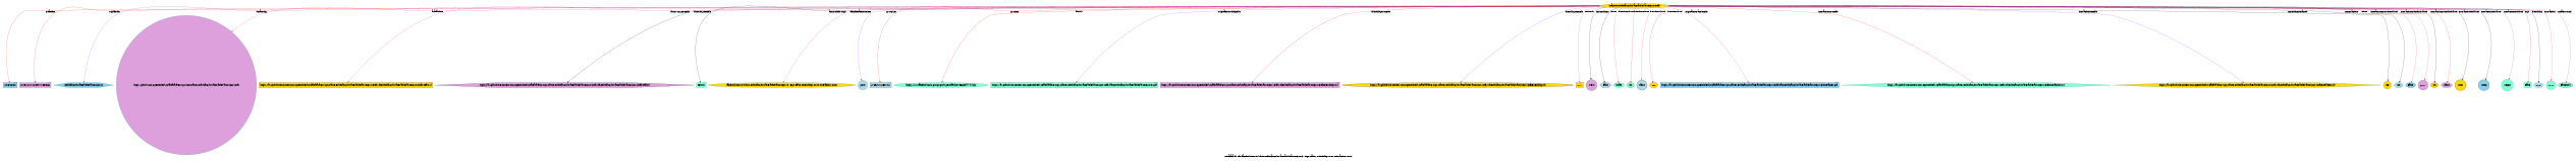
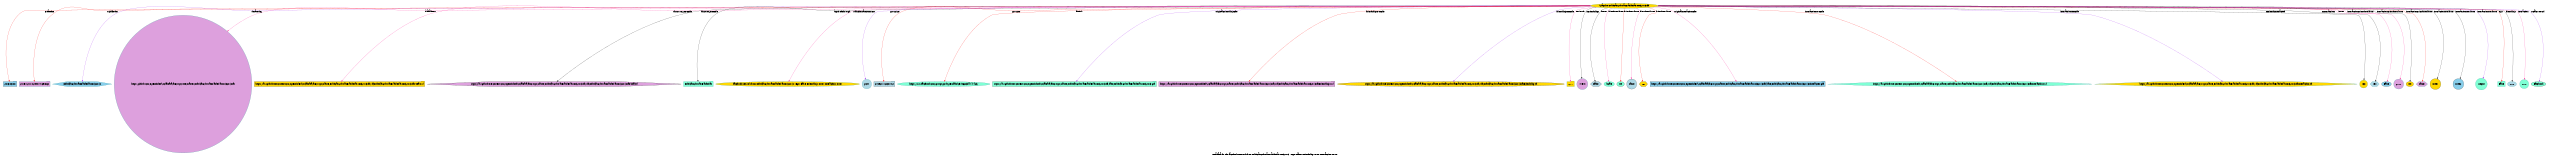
  digraph {
    label="Metadata for the facebook network from PoliticasCulturasBrasileiras08032013 . Ego: False. Friendship: True. Interaction: True."
    node [color=teal fillcolor=gold shape=folder style=filled]
    edge [color=red]
    n1 [color=black fillcolor=skyblue label="2013-03-08"]
    "Snapshot PoliticasCulturasBrasileiras08032013_fb" [shape=ellipse]
    n3 [fillcolor=plum label="2015-12-10 02:59:44.691863"]
    n4 [fillcolor=skyblue label=PoliticasCulturasBrasileiras08032013 shape=hexagon]
    n5 [fillcolor=plum label="https://github.com/OpenLinkedSocialData/fbGroups/tree/master/PoliticasCulturasBrasileiras08032013_fb" shape=circle]
    n6 [color=black label="https://raw.githubusercontent.com/OpenLinkedSocialData/fbGroups/master/PoliticasCulturasBrasileiras08032013_fb/rdf/PoliticasCulturasBrasileiras08032013_fbMeta.owl"]
    n7 [color=black fillcolor=plum label="https://raw.githubusercontent.com/OpenLinkedSocialData/fbGroups/master/PoliticasCulturasBrasileiras08032013_fb/rdf/PoliticasCulturasBrasileiras08032013_fbMeta.ttl" shape=hexagon]
-   n8 [fillcolor=aquamarine label=Netvizz]
+   n8 [fillcolor=aquamarine label=PoliticasCulturasBrasileiras]
    n9 [label="facebook network from PoliticasCulturasBrasileiras08032013 . Ego: False. Friendship: True. Interaction: True." shape=ellipse]
    n10 [fillcolor=lightblue label=pcult shape=circle]
    n11 [color=black fillcolor=lightblue label=273920112651402]
    n12 [fillcolor=aquamarine label="https://www.facebook.com/groups/pcult/permalink/519626544747423/" shape=ellipse]
    n13 [color=black fillcolor=aquamarine label="https://raw.githubusercontent.com/OpenLinkedSocialData/fbGroups/master/PoliticasCulturasBrasileiras08032013_fb/base/PoliticasCulturasBrasileiras08032013.gdf"]
    n14 [color=black fillcolor=plum label="https://raw.githubusercontent.com/OpenLinkedSocialData/fbGroups/master/PoliticasCulturasBrasileiras08032013_fb/rdf/PoliticasCulturasBrasileiras08032013_fbFriendship.owl"]
    n15 [color=black label="https://raw.githubusercontent.com/OpenLinkedSocialData/fbGroups/master/PoliticasCulturasBrasileiras08032013_fb/rdf/PoliticasCulturasBrasileiras08032013_fbFriendship.ttl" shape=ellipse]
    n16 [label=1277]
    n17 [fillcolor=plum label=41540 shape=circle]
    n18 [color=black fillcolor=lightblue label=False shape=hexagon]
    n19 [fillcolor=aquamarine label=locale shape=ellipse]
    n20 [color=black fillcolor=aquamarine label=uid shape=ellipse]
    n21 [color=black fillcolor=lightblue label=name shape=circle]
    n22 [color=black label=sex shape=hexagon]
    n23 [color=black fillcolor=skyblue label="https://raw.githubusercontent.com/OpenLinkedSocialData/fbGroups/master/PoliticasCulturasBrasileiras08032013_fb/base/PoliticasCulturasBrasileiras08032013_interacoes.gdf"]
    n24 [fillcolor=aquamarine label="https://raw.githubusercontent.com/OpenLinkedSocialData/fbGroups/master/PoliticasCulturasBrasileiras08032013_fb/rdf/PoliticasCulturasBrasileiras08032013_fbInteraction.owl" shape=hexagon]
    n25 [label="https://raw.githubusercontent.com/OpenLinkedSocialData/fbGroups/master/PoliticasCulturasBrasileiras08032013_fb/rdf/PoliticasCulturasBrasileiras08032013_fbInteraction.ttl" shape=hexagon]
    n26 [label=133 shape=circle]
    n27 [fillcolor=lightblue label=150 shape=hexagon]
    n28 [color=black fillcolor=skyblue label=False shape=ellipse]
    n29 [fillcolor=plum label=posts shape=circle]
    n30 [color=black label=uid shape=ellipse]
    n31 [fillcolor=plum label=name shape=hexagon]
    n32 [color=black label=node1 shape=circle]
    n33 [color=black fillcolor=skyblue label=node2 shape=circle]
    n34 [fillcolor=aquamarine label=weight shape=circle]
    n35 [fillcolor=aquamarine label=False]
    n36 [fillcolor=lightblue label=True shape=ellipse]
    n37 [fillcolor=aquamarine label=True shape=circle]
    Facebook [color=black fillcolor=aquamarine shape=ellipse]
    "Snapshot PoliticasCulturasBrasileiras08032013_fb" -> n1 [label=createdAt]
    "Snapshot PoliticasCulturasBrasileiras08032013_fb" -> n3 [label=triplifiedIn]
    "Snapshot PoliticasCulturasBrasileiras08032013_fb" -> n4 [color=purple label=donatedBy]
    "Snapshot PoliticasCulturasBrasileiras08032013_fb" -> n5 [color=deeppink label=availableAt]
    "Snapshot PoliticasCulturasBrasileiras08032013_fb" -> n6 [color=deeppink label=discorveryRDFFile]
    "Snapshot PoliticasCulturasBrasileiras08032013_fb" -> n7 [color=black label=discoveryTTLFile]
    "Snapshot PoliticasCulturasBrasileiras08032013_fb" -> n8 [color=black label=acquiredThrough]
    "Snapshot PoliticasCulturasBrasileiras08032013_fb" -> n9 [color=deeppink label="rdf-schema#comment"]
    "Snapshot PoliticasCulturasBrasileiras08032013_fb" -> n10 [color=purple label=groupSID]
    "Snapshot PoliticasCulturasBrasileiras08032013_fb" -> n11 [label=groupID]
    "Snapshot PoliticasCulturasBrasileiras08032013_fb" -> n12 [label=fbLink]
    "Snapshot PoliticasCulturasBrasileiras08032013_fb" -> n13 [color=purple label=originalFriendshipFile]
    "Snapshot PoliticasCulturasBrasileiras08032013_fb" -> n14 [label=friendshipXMLFile]
    "Snapshot PoliticasCulturasBrasileiras08032013_fb" -> n15 [color=purple label=friendshipTTLFile]
    "Snapshot PoliticasCulturasBrasileiras08032013_fb" -> n16 [color=deeppink label=nFriends]
    "Snapshot PoliticasCulturasBrasileiras08032013_fb" -> n17 [color=black label=nFriendships]
    "Snapshot PoliticasCulturasBrasileiras08032013_fb" -> n18 [color=black label=fAnon]
    "Snapshot PoliticasCulturasBrasileiras08032013_fb" -> n19 [color=deeppink label=friendAttribute]
    "Snapshot PoliticasCulturasBrasileiras08032013_fb" -> n20 [label=friendAttribute]
    "Snapshot PoliticasCulturasBrasileiras08032013_fb" -> n21 [color=deeppink label=friendAttribute]
    "Snapshot PoliticasCulturasBrasileiras08032013_fb" -> n22 [label=friendAttribute]
    "Snapshot PoliticasCulturasBrasileiras08032013_fb" -> n23 [color=deeppink label=originalInteractionFile]
    "Snapshot PoliticasCulturasBrasileiras08032013_fb" -> n24 [label=interactionXMLFile]
    "Snapshot PoliticasCulturasBrasileiras08032013_fb" -> n25 [color=purple label=interactionTTLFile]
    "Snapshot PoliticasCulturasBrasileiras08032013_fb" -> n26 [color=black label=nFriendsInteracted]
    "Snapshot PoliticasCulturasBrasileiras08032013_fb" -> n27 [color=black label=nInteractions]
    "Snapshot PoliticasCulturasBrasileiras08032013_fb" -> n28 [color=deeppink label=iAnon]
    "Snapshot PoliticasCulturasBrasileiras08032013_fb" -> n29 [color=deeppink label=interactionFriendAttribute]
    "Snapshot PoliticasCulturasBrasileiras08032013_fb" -> n30 [color=black label=interactionFriendAttribute]
    "Snapshot PoliticasCulturasBrasileiras08032013_fb" -> n31 [label=interactionFriendAttribute]
    "Snapshot PoliticasCulturasBrasileiras08032013_fb" -> n32 [color=black label=interactionAttribute]
    "Snapshot PoliticasCulturasBrasileiras08032013_fb" -> n33 [color=black label=interactionAttribute]
    "Snapshot PoliticasCulturasBrasileiras08032013_fb" -> n34 [color=purple label=interactionAttribute]
    "Snapshot PoliticasCulturasBrasileiras08032013_fb" -> n35 [label=ego]
    "Snapshot PoliticasCulturasBrasileiras08032013_fb" -> n36 [color=black label=friendship]
    "Snapshot PoliticasCulturasBrasileiras08032013_fb" -> n37 [color=deeppink label=interaction]
    "Snapshot PoliticasCulturasBrasileiras08032013_fb" -> Facebook [color=purple label=socialProtocol]
  }
